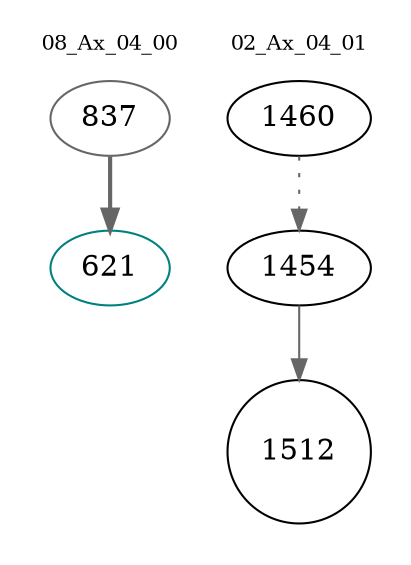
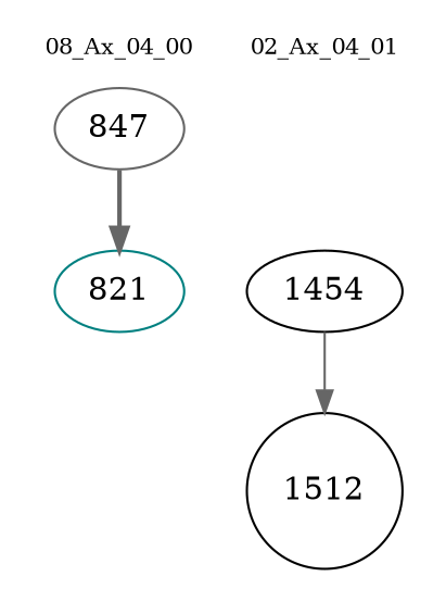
  digraph {
    fontname="DejaVu Serif"
    node [color=black fontname="DejaVu Serif" shape=ellipse]
    edge [color=gray40 fontname="DejaVu Serif"]
-   n1 [color=gray40 label=837]
-   n2 [color=teal label=621]
-   n3 [label=1460]
+   n1 [color=gray40 label=847]
+   n2 [color=teal label=821]
    n4 [label=1454]
    n5 [label=1512 shape=circle]
    subgraph cluster_1 {
      color=white
      fontsize=10
      label="08_Ax_04_00"
      n1
      n2
    }
    subgraph cluster_2 {
      color=white
      fontsize=10
      label="02_Ax_04_01"
-     n3
      n4
      n5
    }
    n1 -> n2 [style=bold]
-   n3 -> n4 [style=dotted]
    n4 -> n5 [style=solid]
  }
